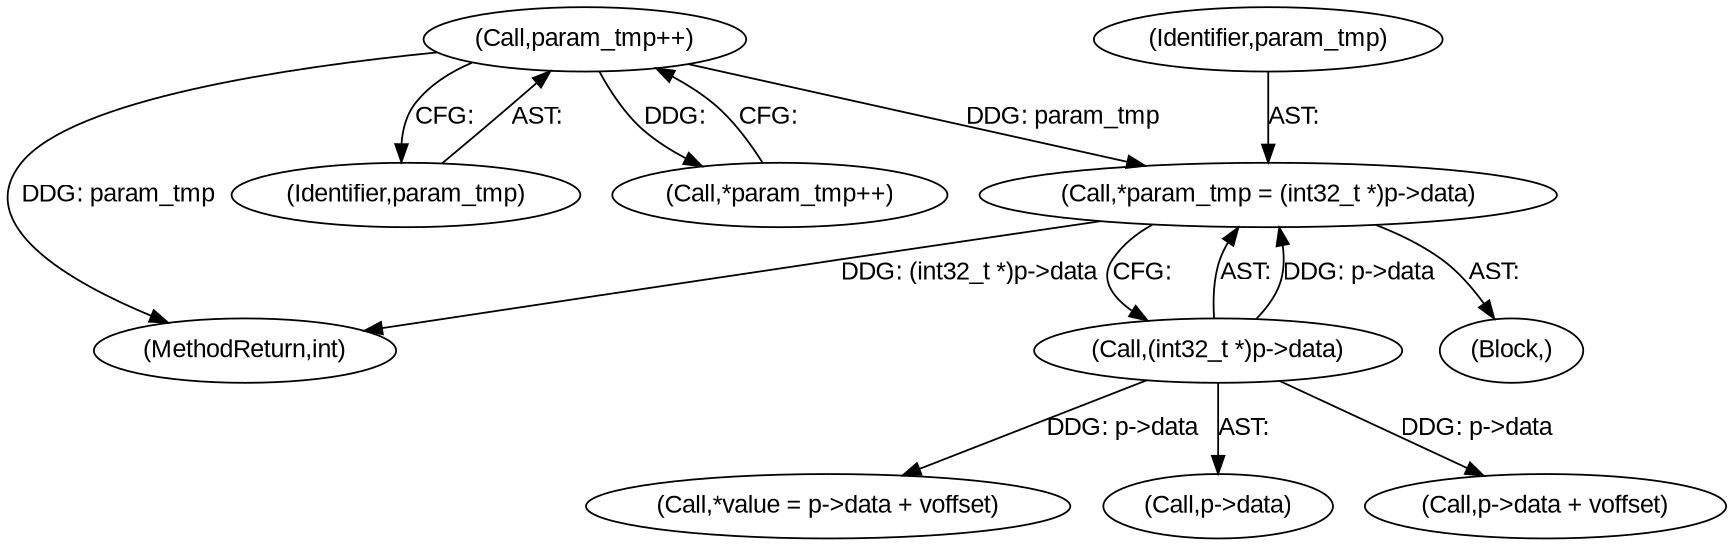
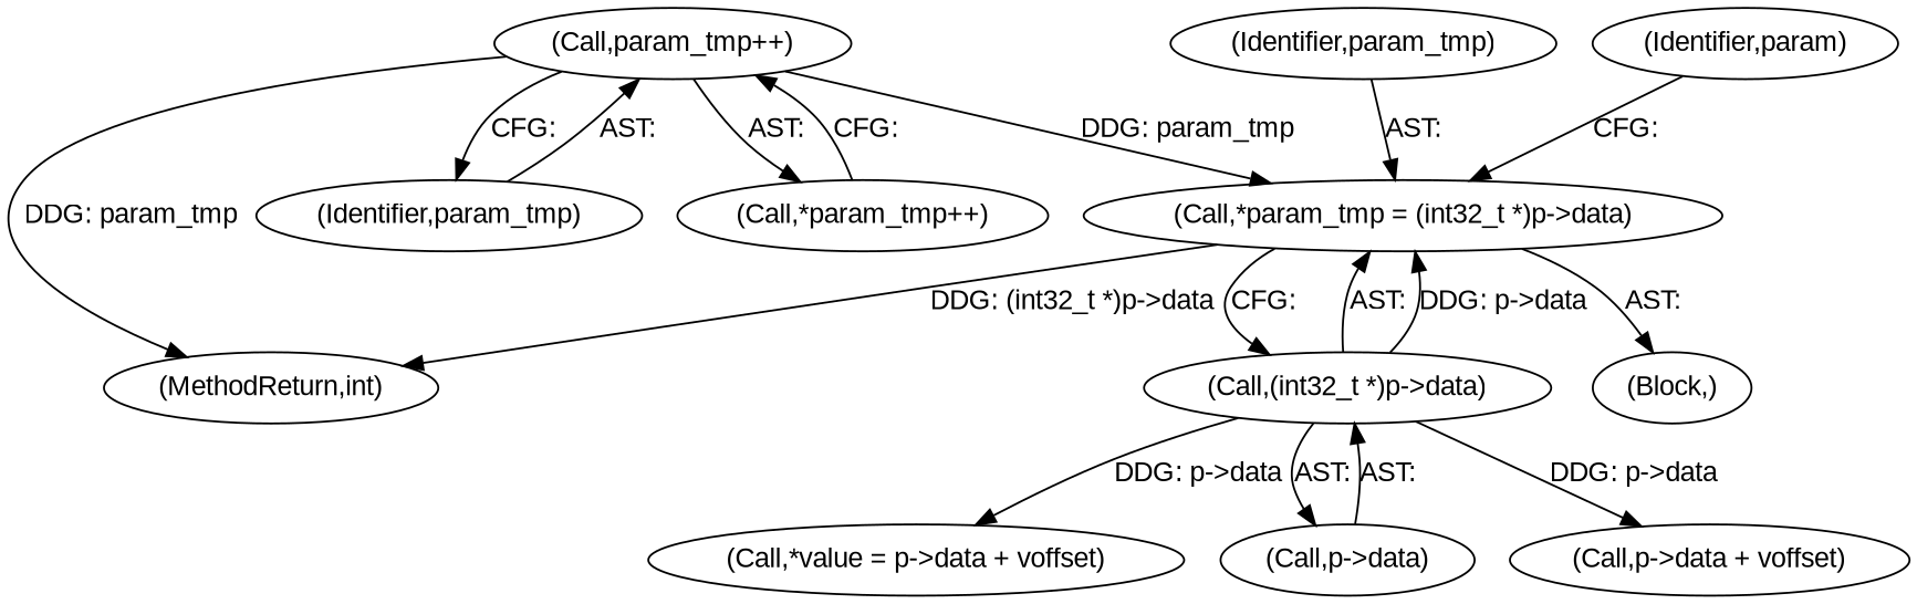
  digraph {
    fontname="Liberation Sans"
    node [fontname="Liberation Sans"]
    edge [fontname="Liberation Sans"]
    n1 [label="(Call,param_tmp++)"]
    n2 [label="(MethodReturn,int)"]
    n3 [label="(Identifier,param_tmp)"]
    n4 [label="(Call,*param_tmp++)"]
    n5 [label="(Call,*param_tmp = (int32_t *)p->data)"]
    n6 [label="(Call,(int32_t *)p->data)"]
    n7 [label="(Block,)"]
    n8 [label="(Call,*value = p->data + voffset)"]
    n9 [label="(Call,p->data)"]
    n10 [label="(Call,p->data + voffset)"]
    n11 [label="(Identifier,param_tmp)"]
+   n12 [label="(Identifier,param)"]
    n1 -> n2 [label="DDG: param_tmp"]
    n1 -> n3 [label="CFG: "]
-   n1 -> n4 [label="DDG: "]
+   n1 -> n4 [label="AST: "]
    n1 -> n5 [label="DDG: param_tmp"]
    n3 -> n1 [label="AST: "]
    n4 -> n1 [label="CFG: "]
    n5 -> n2 [label="DDG: (int32_t *)p->data"]
    n5 -> n6 [label="CFG: "]
    n5 -> n7 [label="AST: "]
    n6 -> n5 [label="AST: "]
    n6 -> n5 [label="DDG: p->data"]
    n6 -> n8 [label="DDG: p->data"]
    n6 -> n9 [label="AST: "]
    n6 -> n10 [label="DDG: p->data"]
+   n9 -> n6 [label="AST: "]
    n11 -> n5 [label="AST: "]
+   n12 -> n5 [label="CFG: "]
  }
